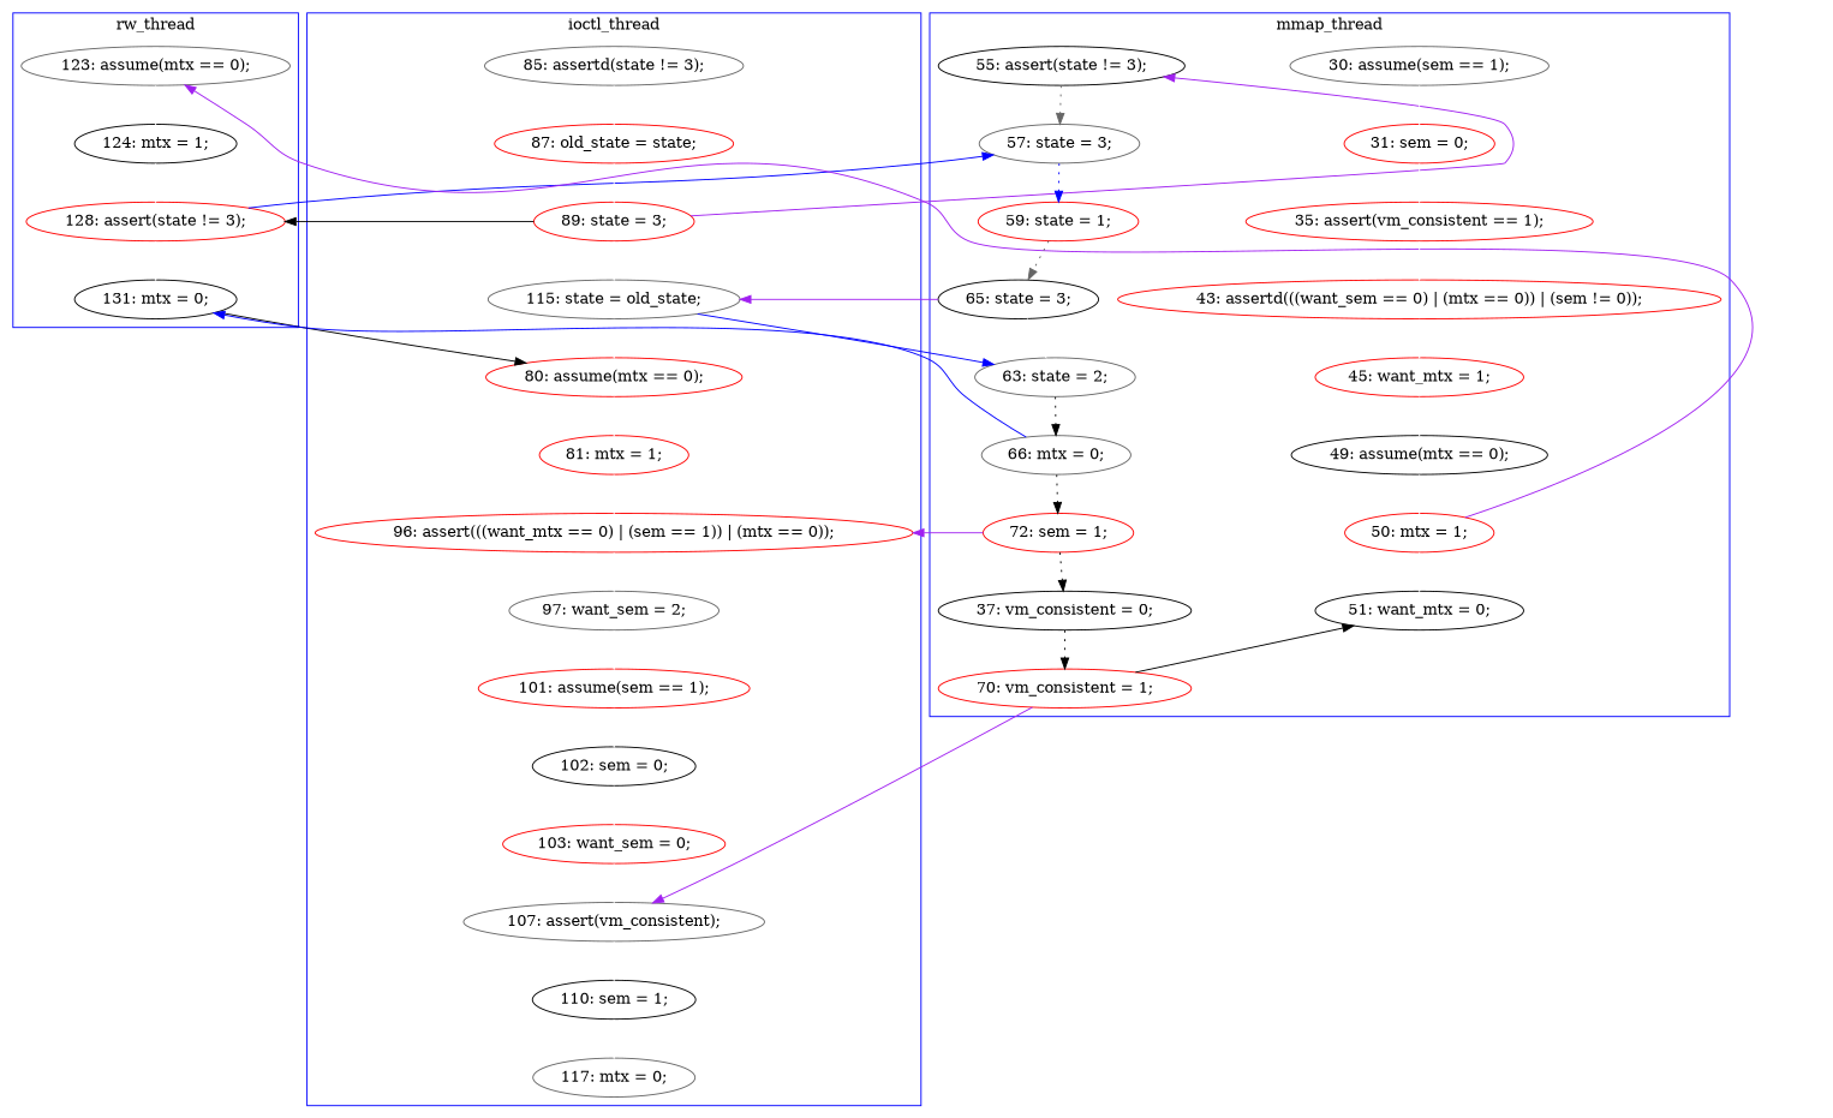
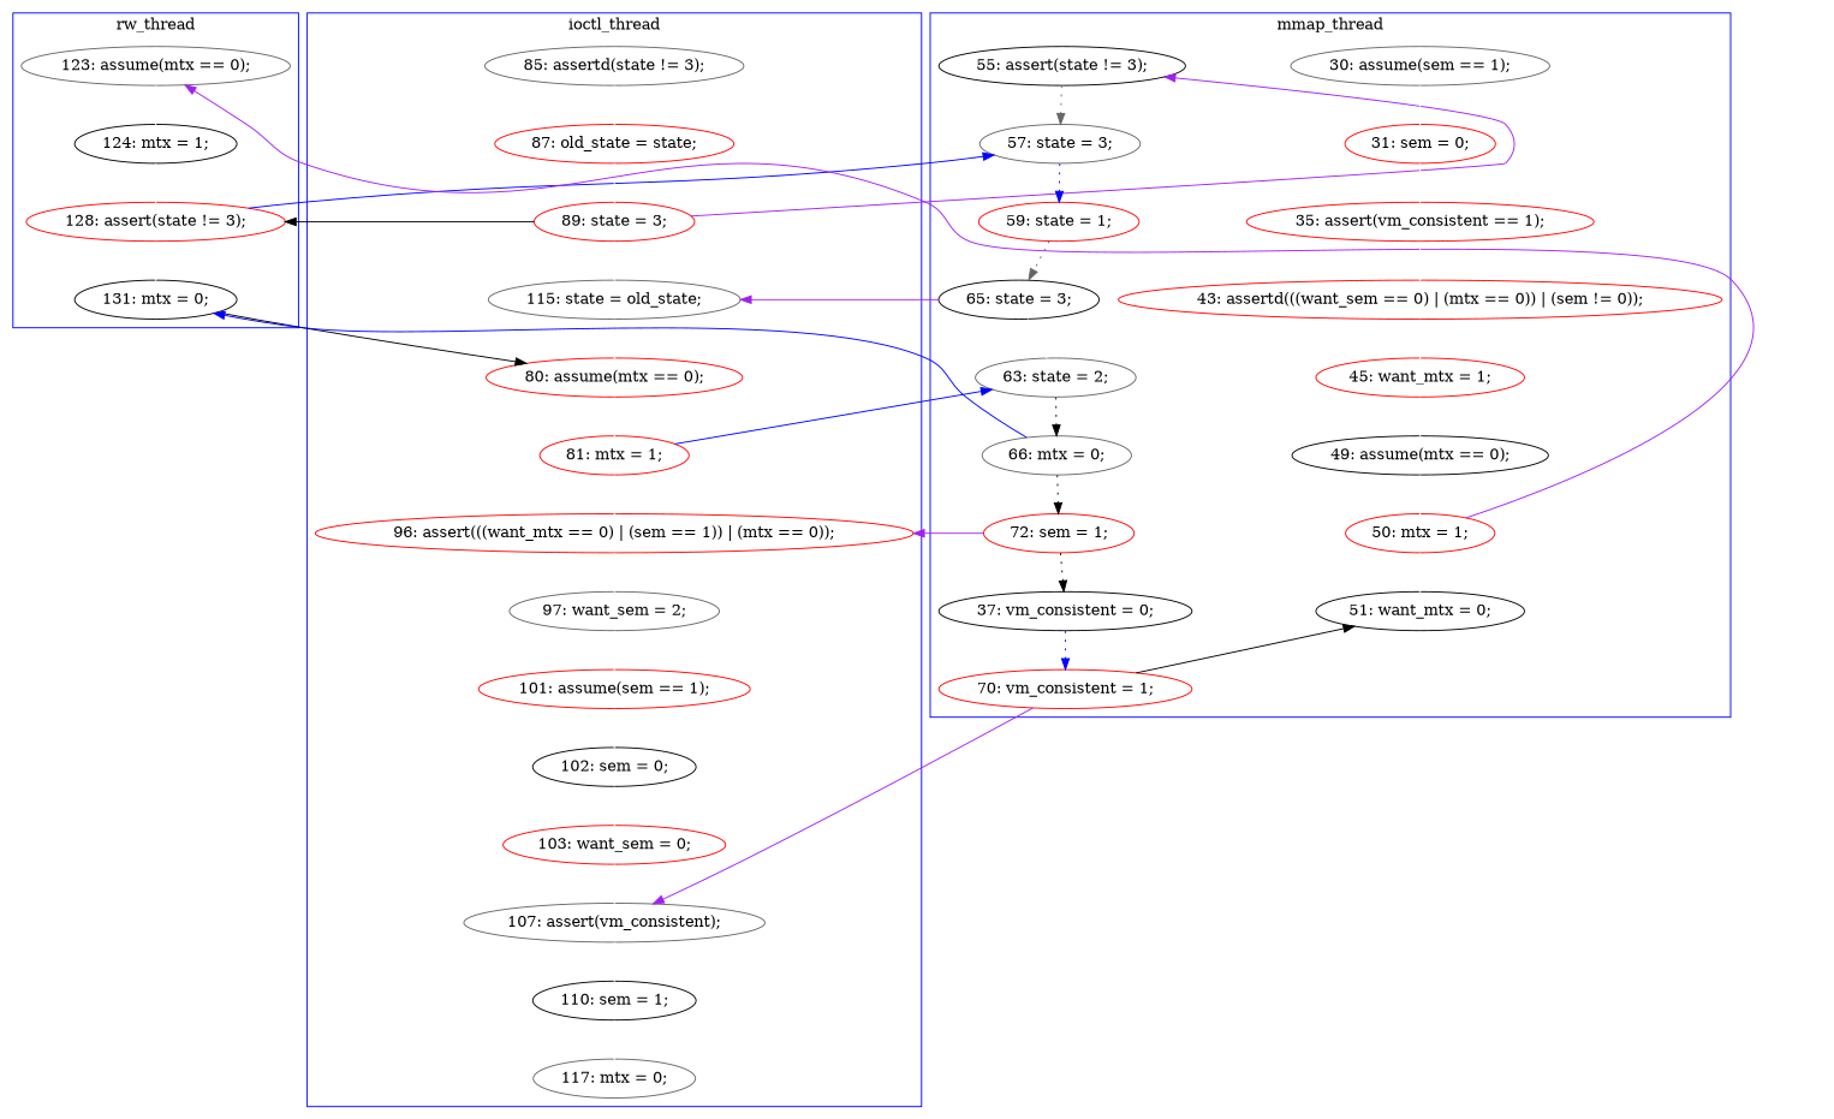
  digraph {
    node [color=red]
    edge [color=white style=solid]
    n1 [color=black label="131: mtx = 0;"]
    n2 [label="128: assert(state != 3);"]
    n3 [color=gray40 label="123: assume(mtx == 0);"]
    n4 [color=black label="124: mtx = 1;"]
    n5 [color=gray40 label="115: state = old_state;"]
    n6 [label="81: mtx = 1;"]
    n7 [label="96: assert(((want_mtx == 0) | (sem == 1)) | (mtx == 0));"]
    n8 [label="80: assume(mtx == 0);"]
    n9 [label="89: state = 3;"]
    n10 [color=gray40 label="107: assert(vm_consistent);"]
    n11 [label="103: want_sem = 0;"]
    n12 [color=black label="102: sem = 0;"]
    n13 [color=black label="110: sem = 1;"]
    n14 [color=gray40 label="117: mtx = 0;"]
    n15 [label="87: old_state = state;"]
    n16 [color=gray40 label="85: assertd(state != 3);"]
    n17 [color=gray40 label="97: want_sem = 2;"]
    n18 [label="101: assume(sem == 1);"]
    n19 [color=gray40 label="63: state = 2;"]
    n20 [color=gray40 label="30: assume(sem == 1);"]
    n21 [label="31: sem = 0;"]
    n22 [label="45: want_mtx = 1;"]
    n23 [color=black label="49: assume(mtx == 0);"]
    n24 [label="50: mtx = 1;"]
    n25 [color=black label="51: want_mtx = 0;"]
    n26 [color=gray40 label="66: mtx = 0;"]
    n27 [label="72: sem = 1;"]
    n28 [color=gray40 label="57: state = 3;"]
    n29 [label="59: state = 1;"]
    n30 [color=black label="65: state = 3;"]
    n31 [label="35: assert(vm_consistent == 1);"]
    n32 [label="43: assertd(((want_sem == 0) | (mtx == 0)) | (sem != 0));"]
    n33 [color=black label="55: assert(state != 3);"]
    n34 [label="70: vm_consistent = 1;"]
    n35 [color=black label="37: vm_consistent = 0;"]
    subgraph cluster_1 {
      color=blue
      label=rw_thread
      n1
      n2
      n3
      n4
    }
    subgraph cluster_2 {
      color=blue
      label=ioctl_thread
      n5
      n6
      n7
      n8
      n9
      n10
      n11
      n12
      n13
      n14
      n15
      n16
      n17
      n18
    }
    subgraph cluster_3 {
      color=blue
      label=mmap_thread
      n19
      n20
      n21
      n22
      n23
      n24
      n25
      n26
      n27
      n28
      n29
      n30
      n31
      n32
      n33
      n34
      n35
    }
    n1 -> n8 [color=black constraint=false]
    n2 -> n1
    n2 -> n28 [color=blue constraint=false]
    n3 -> n4
    n4 -> n2
    n5 -> n8
-   n5 -> n19 [color=blue constraint=false]
+   n6 -> n19 [color=blue constraint=false]
    n6 -> n7
    n7 -> n17
    n8 -> n6
    n9 -> n2 [color=black constraint=false]
    n9 -> n5
    n9 -> n33 [color=purple constraint=false]
    n10 -> n13
    n11 -> n10
    n12 -> n11
    n13 -> n14
    n15 -> n9
    n16 -> n15
    n17 -> n18
    n18 -> n12
    n19 -> n26 [color=black style=dotted]
    n20 -> n21
    n21 -> n31
    n22 -> n23
    n23 -> n24
    n24 -> n3 [color=purple constraint=false]
    n24 -> n25
    n26 -> n1 [color=blue constraint=false]
    n26 -> n27 [color=black style=dotted]
    n27 -> n7 [color=purple constraint=false]
    n27 -> n35 [color=black style=dotted]
    n28 -> n29 [color=blue style=dotted]
    n29 -> n30 [color=gray40 style=dotted]
    n30 -> n5 [color=purple constraint=false]
    n30 -> n19
    n31 -> n32
    n32 -> n22
    n33 -> n28 [color=gray40 style=dotted]
    n34 -> n10 [color=purple constraint=false]
    n34 -> n25 [color=black constraint=false]
-   n35 -> n34 [color=black style=dotted]
+   n35 -> n34 [color=blue style=dotted]
  }
